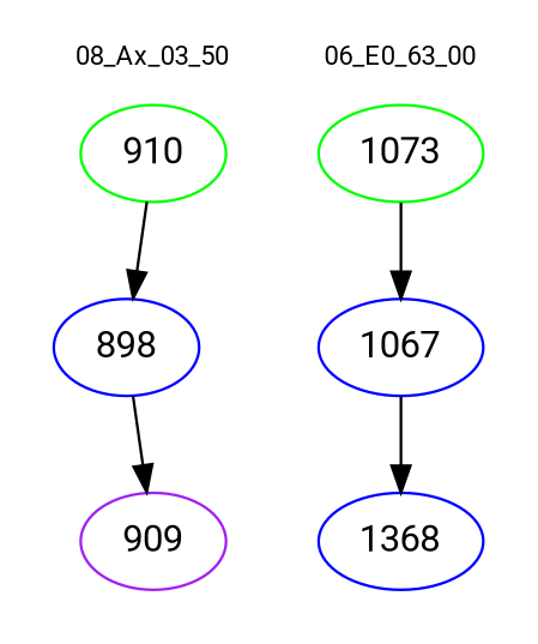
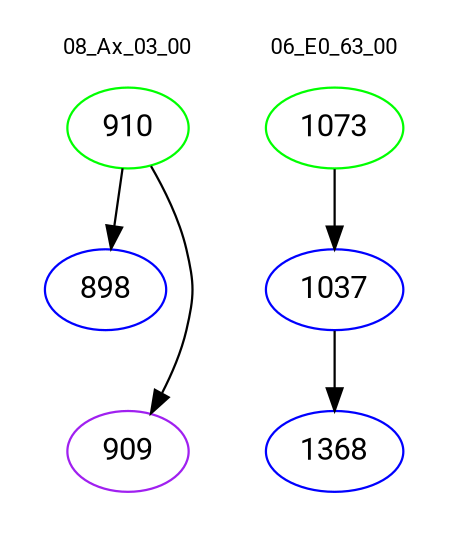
  digraph {
    fontname=Roboto
    node [color=blue fontname=Roboto]
    edge [color=black fontname=Roboto]
    n1 [color=green label=910]
    n2 [label=898]
    n3 [color=purple label=909]
    n4 [color=green label=1073]
-   n5 [label=1067]
+   n5 [label=1037]
    n6 [label=1368]
    subgraph cluster_1 {
      color=white
      fontsize=10
-     label="08_Ax_03_50"
+     label="08_Ax_03_00"
      n1
      n2
      n3
    }
    subgraph cluster_2 {
      color=white
      fontsize=10
      label="06_E0_63_00"
      n4
      n5
      n6
    }
    n1 -> n2
-   n2 -> n3
+   n1 -> n3
    n4 -> n5
    n5 -> n6
  }
